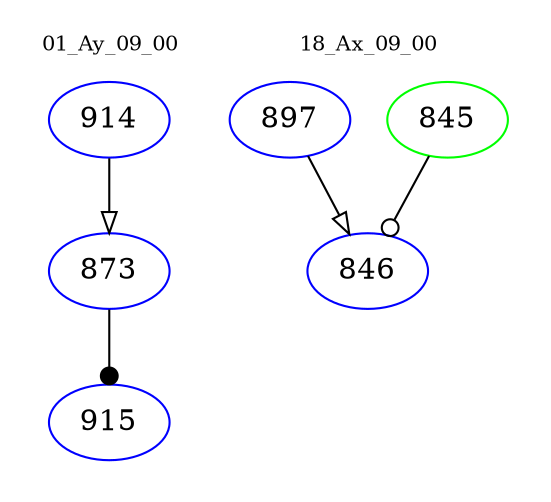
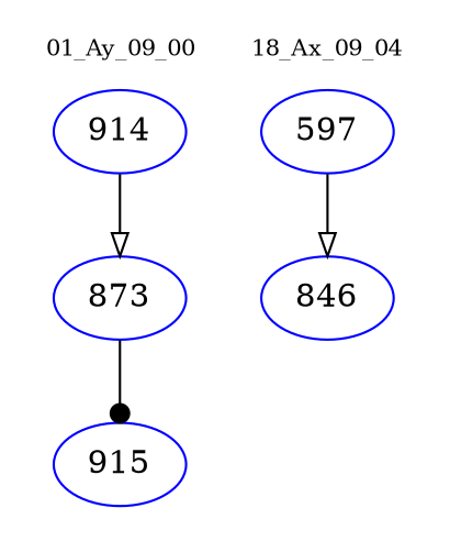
  digraph {
    node [color=blue]
    edge [arrowhead=onormal color=black]
    n1 [label=914]
    n2 [label=873]
    n3 [label=915]
-   n4 [color=green label=845]
    n5 [label=846]
-   n6 [label=897]
+   n6 [label=597]
    subgraph cluster_1 {
      color=white
      fontsize=10
      label="01_Ay_09_00"
      n1
      n2
      n3
    }
    subgraph cluster_2 {
      color=white
      fontsize=10
-     label="18_Ax_09_00"
-     n4
+     label="18_Ax_09_04"
      n5
      n6
    }
    n1 -> n2
    n2 -> n3 [arrowhead=dot]
-   n4 -> n5 [arrowhead=odot]
    n6 -> n5
  }
